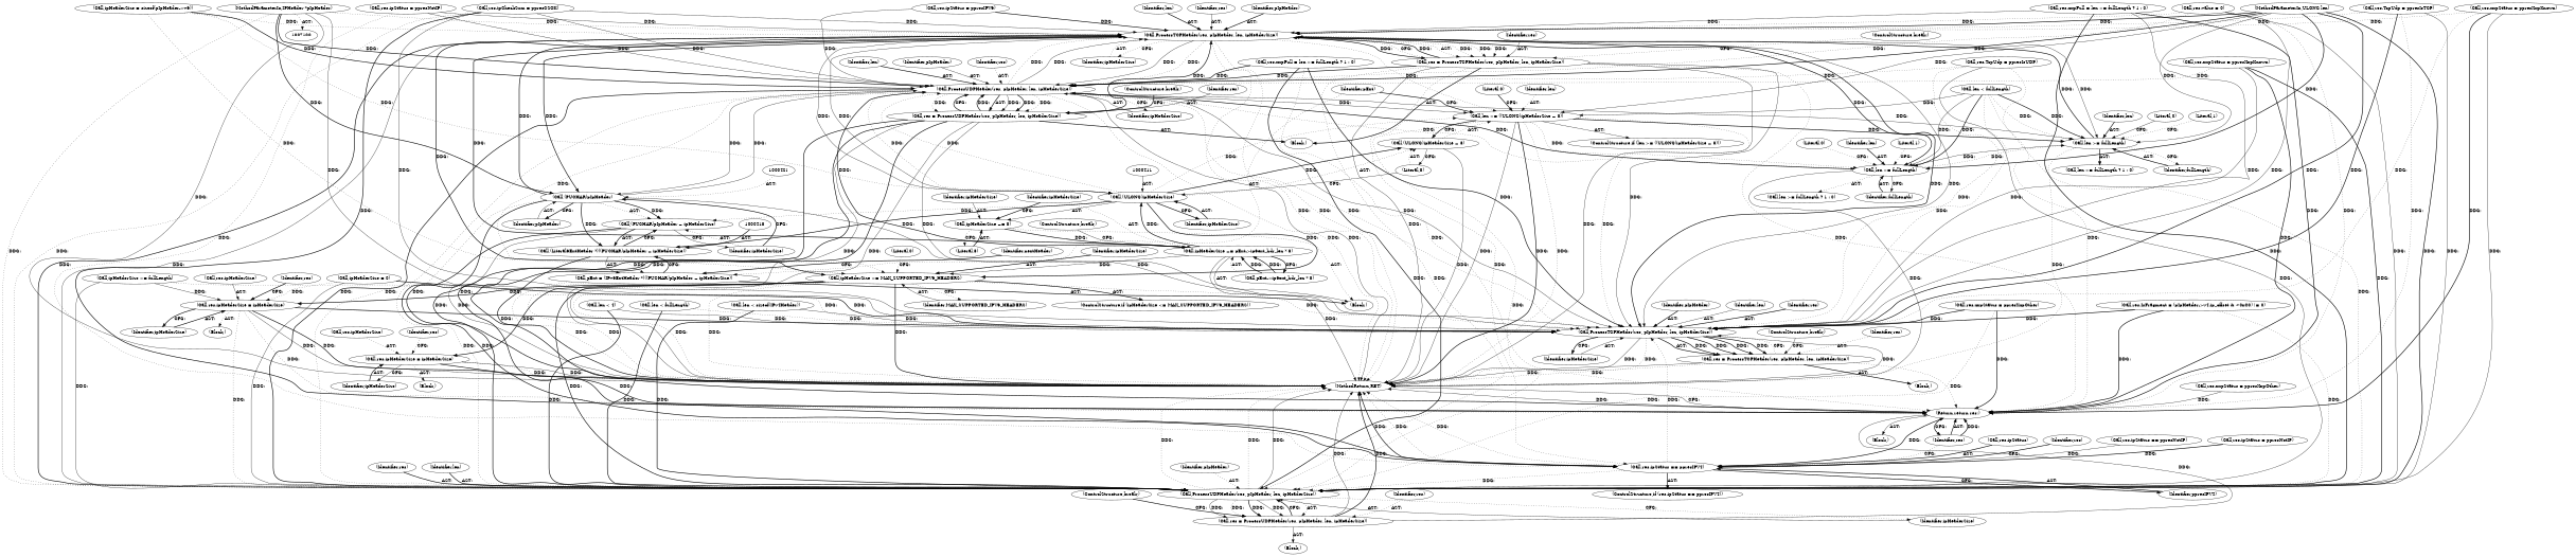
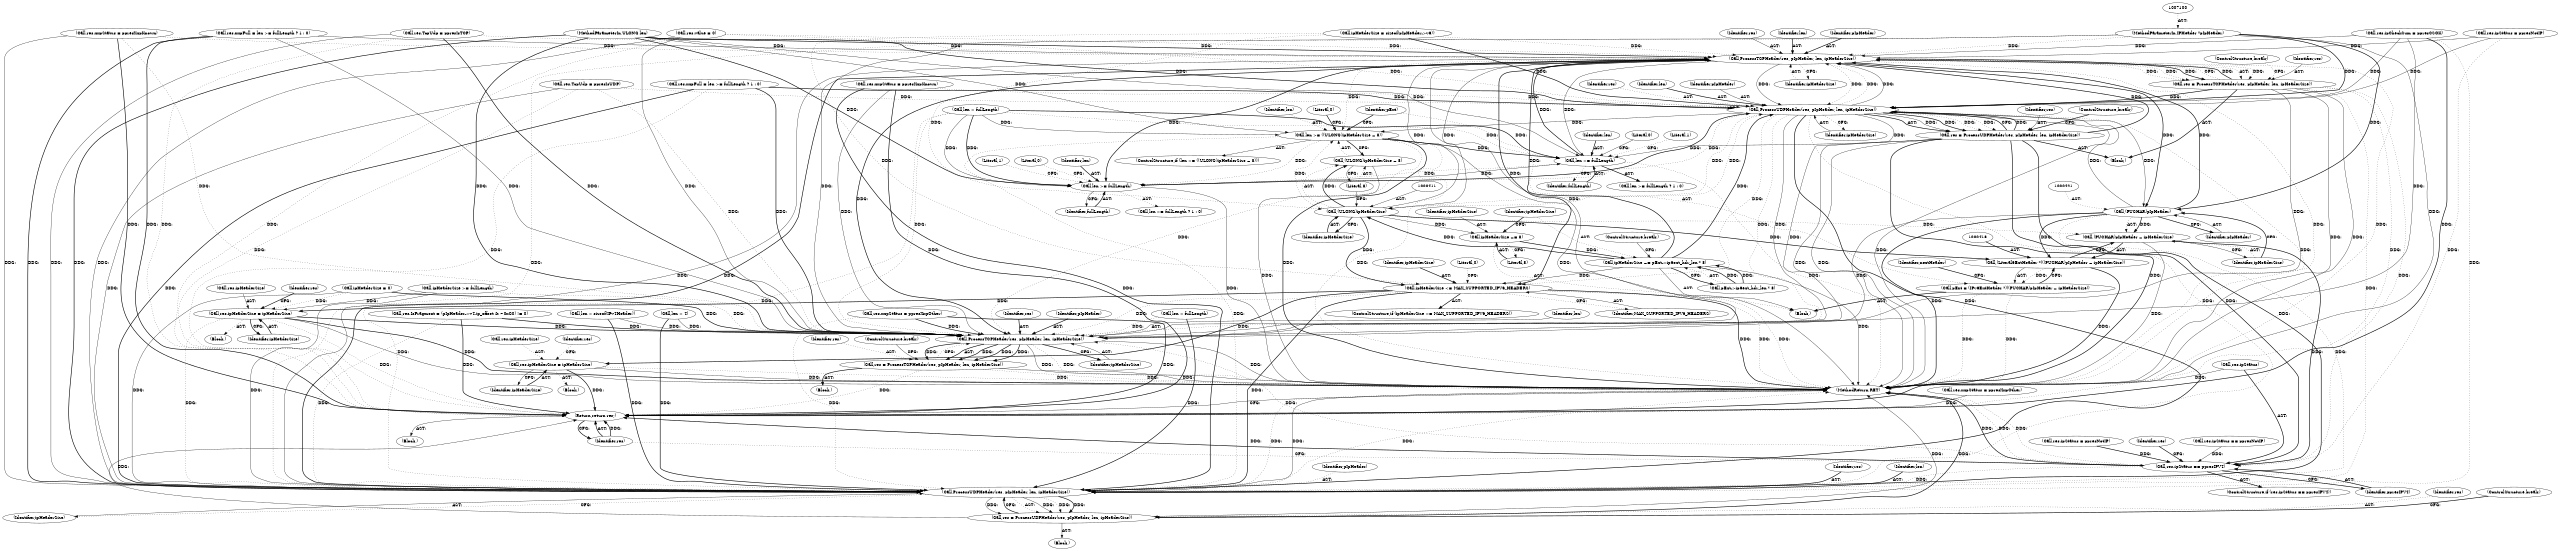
  digraph {
    edge [style=bold]
    n1 [label="(MethodParameterIn,IPHeader *pIpHeader)"]
    n2 [label="(Call,ProcessTCPHeader(res, pIpHeader, len, ipHeaderSize))"]
    n3 [label="(Call,ProcessUDPHeader(res, pIpHeader, len, ipHeaderSize))"]
    n4 [label="(Call,ProcessTCPHeader(res, pIpHeader, len, ipHeaderSize))"]
    n5 [label="(Call,ProcessUDPHeader(res, pIpHeader, len, ipHeaderSize))"]
    n6 [label="(Call,(PUCHAR)pIpHeader)"]
    n7 [label="(MethodReturn,RET)"]
    n8 [label=1007100]
    n9 [label="(Call,len >= fullLength)"]
    n10 [label="(Call,len >= fullLength)"]
    n11 [label="(Call,len >= ((ULONG)ipHeaderSize + 8))"]
    n12 [label="(Call,(ULONG)ipHeaderSize)"]
    n13 [label="(Call,ipHeaderSize <= MAX_SUPPORTED_IPV6_HEADERS)"]
    n14 [label="(Call,res = ProcessTCPHeader(res, pIpHeader, len, ipHeaderSize))"]
    n15 [label="(Identifier,ipHeaderSize)"]
    n16 [label="(Call,res = ProcessUDPHeader(res, pIpHeader, len, ipHeaderSize))"]
    n17 [label="(Identifier,ipHeaderSize)"]
    n18 [label="(Call,res = ProcessTCPHeader(res, pIpHeader, len, ipHeaderSize))"]
    n19 [label="(Identifier,ipHeaderSize)"]
    n20 [label="(Call,res = ProcessUDPHeader(res, pIpHeader, len, ipHeaderSize))"]
    n21 [label="(Identifier,ipHeaderSize)"]
    n22 [label="(Call,(Literal6ExtHeader *)((PUCHAR)pIpHeader + ipHeaderSize))"]
    n23 [label="(Call,(PUCHAR)pIpHeader + ipHeaderSize)"]
    n24 [label="(Identifier,pIpHeader)"]
    n25 [label="(Return,return res;)"]
    n26 [label="(Call,len >= fullLength ? 1 : 0)"]
    n27 [label="(Identifier,fullLength)"]
    n28 [label="(Call,len >= fullLength ? 1 : 0)"]
    n29 [label="(Identifier,fullLength)"]
    n30 [label="(Call,(ULONG)ipHeaderSize + 8)"]
    n31 [label="(ControlStructure,if (len >= ((ULONG)ipHeaderSize + 8)))"]
    n32 [label="(Call,ipHeaderSize += 8)"]
    n33 [label="(Identifier,ipHeaderSize)"]
    n34 [label="(Call,res.ipHeaderSize = ipHeaderSize)"]
    n35 [label="(Call,res.ipHeaderSize = ipHeaderSize)"]
    n36 [label="(ControlStructure,if (ipHeaderSize <= MAX_SUPPORTED_IPV6_HEADERS))"]
    n37 [label="(Identifier,MAX_SUPPORTED_IPV6_HEADERS)"]
    n38 [label="(Call,res.ipStatus == ppresIPV4)"]
    n39 [label="(Block,)"]
    n40 [label="(Identifier,ppresIPV4)"]
    n41 [label="(ControlStructure,if (res.ipStatus == ppresIPV4))"]
    n42 [label="(Identifier,res)"]
    n43 [label="(Block,)"]
    n44 [label="(Block,)"]
    n45 [label="(Block,)"]
    n46 [label="(Literal,8)"]
    n47 [label="(Call,pExt = (IPv6ExtHeader *)((PUCHAR)pIpHeader + ipHeaderSize))"]
    n48 [label="(Identifier,ipHeaderSize)"]
    n49 [label="(Block,)"]
    n50 [label="(Call,ipHeaderSize += pExt->ip6ext_hdr_len * 8)"]
    n51 [label="(Literal,8)"]
    n52 [label="(Call,pExt->ip6ext_hdr_len * 8)"]
    n53 [label="(Identifier,ipHeaderSize)"]
    n54 [label="(Block,)"]
    n55 [label="(Identifier,ipHeaderSize)"]
    n56 [label="(Block,)"]
    n57 [label="(Call,len < sizeof(IPv4Header))"]
    n58 [label="(Call,res.ipCheckSum = ppresCSOK)"]
    n59 [label="(Identifier,res)"]
    n60 [label="(Identifier,pIpHeader)"]
    n61 [label="(Identifier,res)"]
    n62 [label="(Call,res.IsFragment = (pIpHeader->v4.ip_offset & ~0xC0) != 0)"]
    n63 [label="(Call,res.xxpStatus = ppresXxpKnown)"]
    n64 [label="(Call,res.ipHeaderSize)"]
    n65 [label="(Literal,1)"]
    n66 [label="(Identifier,ipHeaderSize)"]
    n67 [label="(Call,ipHeaderSize = 0)"]
    n68 [label="(Call,ipHeaderSize >= fullLength)"]
    n69 [label="(Call,res.ipStatus = ppresNotIP)"]
    n70 [label="(Identifier,res)"]
    n71 [label="(Identifier,res)"]
    n72 [label="(Identifier,res)"]
    n73 [label="(Literal,0)"]
    n74 [label="(Literal,0)"]
    n75 [label="(Call,res.ipHeaderSize)"]
    n76 [label="(Call,len < fullLength)"]
    n77 [label="(Identifier,len)"]
    n78 [label="(Call,len < 4)"]
    n79 [label="(Call,res.TcpUdp = ppresIsUDP)"]
    n80 [label="(Identifier,res)"]
    n81 [label="(Identifier,len)"]
    n82 [label="(Call,res.xxpStatus = ppresXxpOther)"]
    n83 [label="(Call,res.xxpFull = len >= fullLength ? 1 : 0)"]
    n84 [label="(Call,res.ipStatus = ppresNotIP)"]
    n85 [label="(MethodParameterIn,ULONG len)"]
    n86 [label="(Identifier,len)"]
    n87 [label="(Call,res.TcpUdp = ppresIsTCP)"]
    n88 [label="(Identifier,res)"]
    n89 [label="(Call,res.value = 0)"]
    n90 [label="(Call,res.ipStatus)"]
    n91 [label="(ControlStructure,break;)"]
    n92 [label="(Identifier,len)"]
    n93 [label="(Literal,0)"]
    n94 [label="(Identifier,res)"]
    n95 [label="(ControlStructure,break;)"]
    n96 [label="(Call,res.xxpFull = len >= fullLength ? 1 : 0)"]
    n97 [label="(Call,res.xxpStatus = ppresXxpOther)"]
    n98 [label="(Identifier,res)"]
    n99 [label="(ControlStructure,break;)"]
    n100 [label="(Identifier,res)"]
    n101 [label="(Identifier,res)"]
    n102 [label="(ControlStructure,break;)"]
    n103 [label="(Call,res.ipStatus == ppresNotIP)"]
    n104 [label="(ControlStructure,break;)"]
    n105 [label="(Call,len < fullLength)"]
    n106 [label="(Identifier,len)"]
    n107 [label="(Identifier,ipHeaderSize)"]
    n108 [label="(Identifier,pIpHeader)"]
    n109 [label="(Identifier,nextHeader)"]
    n110 [label="(Literal,0)"]
    n111 [label="(Literal,1)"]
    n112 [label="(Call,ipHeaderSize = sizeof(pIpHeader->v6))"]
    n113 [label="(Identifier,ipHeaderSize)"]
    n114 [label="(Identifier,len)"]
-   n115 [label="(Call,res.ipStatus = ppresIPV6)"]
    n116 [label="(Call,res.xxpStatus = ppresXxpKnown)"]
    n117 [label="(Identifier,pExt)"]
    n118 [label="(Identifier,len)"]
    n119 [label="(Identifier,pIpHeader)"]
    n120 [label="(Identifier,pIpHeader)"]
    1000411
    1000418
    1000421
    n1 -> n2 [label="DDG: " style=dotted]
    n1 -> n3 [label="DDG: "]
    n1 -> n4 [label="DDG: " style=solid]
    n1 -> n5 [label="DDG: " style=dotted]
    n1 -> n6 [label="DDG: "]
    n1 -> n7 [label="DDG: " style=solid]
-   n1 -> n8 [label="AST: " style=dotted]
+   n8 -> n1 [label="AST: " style=dotted]
    n2 -> n3 [label="DDG: " style=solid]
    n2 -> n3 [label="DDG: " style=dotted]
    n2 -> n4 [label="DDG: "]
    n2 -> n4 [label="DDG: " style=solid]
    n2 -> n5 [label="DDG: " style=solid]
    n2 -> n5 [label="DDG: "]
    n2 -> n6 [label="DDG: "]
    n2 -> n7 [label="DDG: " style=dotted]
    n2 -> n7 [label="DDG: " style=dotted]
    n2 -> n9 [label="DDG: " style=solid]
    n2 -> n10 [label="DDG: "]
    n2 -> n11 [label="DDG: " style=dotted]
    n2 -> n12 [label="DDG: " style=solid]
    n2 -> n13 [label="DDG: "]
    n2 -> n14 [label="AST: " style=dotted]
    n2 -> n14 [label="DDG: " style=dotted]
    n2 -> n14 [label="DDG: " style=dotted]
    n2 -> n14 [label="DDG: " style=dotted]
    n2 -> n14 [label="DDG: "]
    n2 -> n15 [label="CFG: " style=dotted]
    n3 -> n2 [label="DDG: " style=dotted]
    n3 -> n2 [label="DDG: " style=solid]
    n3 -> n4 [label="DDG: " style=dotted]
    n3 -> n4 [label="DDG: " style=solid]
    n3 -> n5 [label="DDG: "]
    n3 -> n5 [label="DDG: " style=dotted]
    n3 -> n6 [label="DDG: " style=solid]
    n3 -> n7 [label="DDG: " style=solid]
    n3 -> n7 [label="DDG: " style=dotted]
    n3 -> n9 [label="DDG: " style=solid]
    n3 -> n10 [label="DDG: " style=dotted]
    n3 -> n11 [label="DDG: " style=solid]
    n3 -> n12 [label="DDG: " style=dotted]
    n3 -> n13 [label="DDG: " style=dotted]
    n3 -> n16 [label="AST: "]
    n3 -> n16 [label="DDG: " style=solid]
    n3 -> n16 [label="DDG: "]
    n3 -> n16 [label="DDG: " style=dotted]
    n3 -> n16 [label="DDG: " style=dotted]
    n3 -> n17 [label="CFG: " style=dotted]
    n4 -> n7 [label="DDG: " style=solid]
    n4 -> n7 [label="DDG: " style=dotted]
    n4 -> n7 [label="DDG: " style=solid]
    n4 -> n18 [label="AST: "]
    n4 -> n18 [label="DDG: "]
    n4 -> n18 [label="DDG: "]
    n4 -> n18 [label="DDG: "]
    n4 -> n18 [label="DDG: "]
    n4 -> n19 [label="CFG: "]
    n5 -> n7 [label="DDG: " style=dotted]
    n5 -> n7 [label="DDG: " style=solid]
    n5 -> n7 [label="DDG: " style=dotted]
    n5 -> n20 [label="AST: " style=dotted]
    n5 -> n20 [label="DDG: " style=solid]
    n5 -> n20 [label="DDG: " style=dotted]
    n5 -> n20 [label="DDG: "]
    n5 -> n20 [label="DDG: " style=solid]
    n5 -> n21 [label="CFG: " style=dotted]
    n6 -> n2 [label="DDG: "]
    n6 -> n3 [label="DDG: " style=solid]
    n6 -> n4 [label="DDG: " style=solid]
    n6 -> n5 [label="DDG: " style=dotted]
    n6 -> n7 [label="DDG: "]
    n6 -> n22 [label="DDG: "]
    n6 -> n23 [label="AST: " style=dotted]
    n6 -> n23 [label="DDG: "]
    n6 -> n24 [label="CFG: "]
    n7 -> n25 [label="CFG: " style=solid]
    n9 -> n2 [label="DDG: "]
    n9 -> n7 [label="DDG: " style=dotted]
    n9 -> n10 [label="DDG: " style=solid]
    n9 -> n26 [label="AST: "]
    n9 -> n27 [label="CFG: " style=dotted]
    n10 -> n3 [label="DDG: "]
    n10 -> n7 [label="DDG: " style=solid]
    n10 -> n9 [label="DDG: " style=dotted]
    n10 -> n28 [label="AST: " style=dotted]
    n10 -> n29 [label="CFG: " style=solid]
    n11 -> n4 [label="DDG: " style=dotted]
    n11 -> n5 [label="DDG: " style=dotted]
    n11 -> n7 [label="DDG: " style=dotted]
    n11 -> n7 [label="DDG: " style=solid]
    n11 -> n7 [label="DDG: "]
    n11 -> n9 [label="DDG: "]
    n11 -> n10 [label="DDG: " style=dotted]
    n11 -> n30 [label="CFG: "]
    n11 -> n31 [label="AST: " style=solid]
    n12 -> n2 [label="DDG: " style=solid]
    n12 -> n3 [label="DDG: " style=dotted]
    n12 -> n11 [label="DDG: " style=dotted]
    n12 -> n13 [label="DDG: "]
    n12 -> n22 [label="DDG: "]
    n12 -> n23 [label="DDG: " style=dotted]
    n12 -> n30 [label="AST: " style=dotted]
    n12 -> n30 [label="DDG: "]
-   n12 -> n32 [label="AST: " style=solid]
+   n12 -> n32 [label="DDG: " style=solid]
    n12 -> n33 [label="CFG: "]
    n13 -> n4 [label="DDG: " style=dotted]
    n13 -> n5 [label="DDG: "]
    n13 -> n7 [label="DDG: "]
    n13 -> n7 [label="DDG: " style=dotted]
    n13 -> n7 [label="DDG: " style=dotted]
    n13 -> n34 [label="DDG: "]
    n13 -> n35 [label="DDG: "]
    n13 -> n36 [label="AST: "]
    n13 -> n37 [label="CFG: " style=dotted]
    n14 -> n2 [label="CFG: " style=dotted]
    n14 -> n2 [label="DDG: "]
    n14 -> n3 [label="DDG: "]
    n14 -> n4 [label="DDG: " style=solid]
    n14 -> n5 [label="DDG: " style=dotted]
    n14 -> n7 [label="DDG: " style=solid]
    n14 -> n7 [label="DDG: " style=solid]
    n14 -> n25 [label="DDG: " style=dotted]
    n14 -> n38 [label="DDG: " style=dotted]
    n14 -> n39 [label="AST: "]
    n15 -> n2 [label="AST: " style=dotted]
    n16 -> n2 [label="DDG: "]
    n16 -> n3 [label="CFG: "]
    n16 -> n3 [label="DDG: "]
    n16 -> n4 [label="DDG: " style=solid]
    n16 -> n5 [label="DDG: "]
    n16 -> n7 [label="DDG: " style=solid]
    n16 -> n7 [label="DDG: " style=solid]
    n16 -> n25 [label="DDG: "]
    n16 -> n38 [label="DDG: "]
    n16 -> n39 [label="AST: "]
    n17 -> n3 [label="AST: " style=solid]
    n18 -> n4 [label="CFG: " style=dotted]
    n18 -> n7 [label="DDG: " style=dotted]
    n18 -> n7 [label="DDG: " style=solid]
    n18 -> n25 [label="DDG: " style=dotted]
    n18 -> n44 [label="AST: "]
    n19 -> n4 [label="AST: " style=solid]
    n20 -> n5 [label="CFG: "]
    n20 -> n7 [label="DDG: " style=solid]
    n20 -> n7 [label="DDG: "]
    n20 -> n25 [label="DDG: " style=solid]
    n20 -> n45 [label="AST: " style=solid]
    n21 -> n5 [label="AST: " style=solid]
    n22 -> n7 [label="DDG: "]
    n22 -> n23 [label="CFG: "]
    n22 -> n47 [label="AST: " style=solid]
    n22 -> n47 [label="DDG: " style=dotted]
    n23 -> n7 [label="DDG: " style=solid]
    n23 -> n22 [label="AST: "]
    n23 -> n38 [label="DDG: "]
    n23 -> n48 [label="CFG: " style=solid]
    n24 -> n6 [label="AST: " style=solid]
-   n25 -> n7 [label="DDG: " style=solid]
+   n90 -> n7 [label="DDG: " style=solid]
    n25 -> n42 [label="CFG: "]
    n25 -> n43 [label="AST: " style=solid]
    n27 -> n9 [label="AST: "]
    n29 -> n10 [label="AST: "]
    n30 -> n7 [label="DDG: " style=solid]
    n30 -> n11 [label="AST: " style=dotted]
    n30 -> n46 [label="CFG: " style=solid]
    n32 -> n49 [label="AST: " style=dotted]
    n32 -> n50 [label="DDG: "]
    n32 -> n51 [label="CFG: " style=dotted]
    n33 -> n12 [label="AST: "]
    n34 -> n7 [label="DDG: " style=solid]
    n34 -> n7 [label="DDG: " style=dotted]
    n34 -> n25 [label="DDG: "]
    n34 -> n53 [label="CFG: " style=solid]
    n34 -> n54 [label="AST: " style=dotted]
    n35 -> n4 [label="DDG: "]
    n35 -> n5 [label="DDG: " style=dotted]
    n35 -> n7 [label="DDG: " style=solid]
    n35 -> n7 [label="DDG: "]
    n35 -> n25 [label="DDG: " style=dotted]
    n35 -> n55 [label="CFG: "]
    n35 -> n56 [label="AST: " style=dotted]
    n37 -> n13 [label="AST: " style=solid]
    n38 -> n4 [label="DDG: " style=dotted]
    n38 -> n5 [label="DDG: " style=dotted]
    n38 -> n7 [label="DDG: "]
    n38 -> n7 [label="DDG: " style=dotted]
    n38 -> n7 [label="DDG: " style=dotted]
    n38 -> n25 [label="DDG: "]
    n38 -> n40 [label="CFG: "]
    n38 -> n41 [label="AST: "]
    n40 -> n38 [label="AST: "]
    n42 -> n25 [label="AST: "]
    n42 -> n25 [label="DDG: "]
    n42 -> n38 [label="CFG: " style=dotted]
    n46 -> n12 [label="CFG: " style=solid]
    n46 -> n30 [label="AST: " style=dotted]
    n47 -> n7 [label="DDG: " style=dotted]
    n47 -> n7 [label="DDG: " style=dotted]
    n47 -> n22 [label="CFG: "]
    n47 -> n49 [label="AST: "]
    n48 -> n6 [label="CFG: "]
    n48 -> n23 [label="AST: " style=dotted]
    n50 -> n2 [label="DDG: "]
    n50 -> n3 [label="DDG: "]
    n50 -> n7 [label="DDG: " style=solid]
    n50 -> n12 [label="DDG: "]
    n50 -> n13 [label="DDG: " style=solid]
    n50 -> n49 [label="AST: " style=solid]
    n50 -> n52 [label="CFG: "]
    n51 -> n32 [label="AST: "]
    n52 -> n50 [label="AST: " style=dotted]
    n52 -> n50 [label="DDG: "]
    n52 -> n50 [label="DDG: "]
    n53 -> n34 [label="AST: "]
    n55 -> n35 [label="AST: "]
    n57 -> n4 [label="DDG: " style=solid]
    n57 -> n5 [label="DDG: "]
    n58 -> n2 [label="DDG: " style=solid]
    n58 -> n3 [label="DDG: " style=solid]
    n58 -> n4 [label="DDG: " style=solid]
    n58 -> n5 [label="DDG: " style=dotted]
    n58 -> n25 [label="DDG: "]
    n59 -> n2 [label="AST: " style=solid]
    n60 -> n5 [label="AST: " style=dotted]
    n61 -> n20 [label="AST: " style=dotted]
    n62 -> n4 [label="DDG: "]
    n62 -> n5 [label="DDG: " style=dotted]
    n62 -> n25 [label="DDG: "]
    n63 -> n2 [label="DDG: " style=dotted]
    n63 -> n4 [label="DDG: " style=dotted]
    n63 -> n5 [label="DDG: " style=solid]
    n63 -> n25 [label="DDG: "]
    n64 -> n34 [label="AST: " style=dotted]
    n65 -> n10 [label="CFG: " style=dotted]
    n66 -> n13 [label="AST: "]
    n67 -> n4 [label="DDG: "]
    n67 -> n5 [label="DDG: " style=solid]
    n67 -> n35 [label="DDG: " style=dotted]
    n68 -> n4 [label="DDG: " style=dotted]
    n68 -> n5 [label="DDG: " style=solid]
    n68 -> n35 [label="DDG: " style=solid]
    n69 -> n38 [label="DDG: "]
    n70 -> n14 [label="AST: " style=solid]
    n71 -> n3 [label="AST: " style=dotted]
    n72 -> n18 [label="AST: " style=dotted]
    n73 -> n13 [label="CFG: " style=dotted]
    n74 -> n10 [label="CFG: " style=dotted]
    n75 -> n35 [label="AST: " style=solid]
    n76 -> n4 [label="DDG: " style=dotted]
    n76 -> n5 [label="DDG: " style=dotted]
    n76 -> n9 [label="DDG: " style=dotted]
    n76 -> n9 [label="DDG: "]
    n76 -> n10 [label="DDG: " style=solid]
    n76 -> n10 [label="DDG: "]
    n76 -> n11 [label="DDG: " style=solid]
    n77 -> n3 [label="AST: "]
    n78 -> n4 [label="DDG: " style=solid]
    n78 -> n5 [label="DDG: "]
    n79 -> n3 [label="DDG: " style=dotted]
    n79 -> n4 [label="DDG: " style=dotted]
    n79 -> n5 [label="DDG: " style=solid]
    n79 -> n25 [label="DDG: " style=dotted]
    n80 -> n4 [label="AST: "]
    n81 -> n2 [label="AST: "]
    n82 -> n4 [label="DDG: "]
    n82 -> n5 [label="DDG: " style=dotted]
    n82 -> n25 [label="DDG: "]
    n83 -> n2 [label="DDG: " style=solid]
    n83 -> n4 [label="DDG: " style=solid]
    n83 -> n5 [label="DDG: "]
    n83 -> n25 [label="DDG: "]
    n84 -> n2 [label="DDG: " style=solid]
    n84 -> n3 [label="DDG: " style=solid]
    n84 -> n38 [label="DDG: " style=dotted]
    n85 -> n2 [label="DDG: "]
    n85 -> n3 [label="DDG: "]
    n85 -> n4 [label="DDG: "]
    n85 -> n5 [label="DDG: "]
    n85 -> n9 [label="DDG: " style=solid]
    n85 -> n10 [label="DDG: "]
    n85 -> n11 [label="DDG: " style=solid]
    n86 -> n10 [label="AST: "]
    n87 -> n2 [label="DDG: " style=dotted]
    n87 -> n4 [label="DDG: "]
    n87 -> n5 [label="DDG: " style=solid]
    n87 -> n25 [label="DDG: " style=dotted]
    n88 -> n35 [label="CFG: "]
    n89 -> n2 [label="DDG: " style=dotted]
    n89 -> n3 [label="DDG: " style=dotted]
    n89 -> n4 [label="DDG: " style=solid]
    n89 -> n5 [label="DDG: " style=solid]
    n89 -> n25 [label="DDG: " style=dotted]
    n90 -> n38 [label="AST: "]
    n91 -> n14 [label="CFG: " style=dotted]
    n92 -> n11 [label="AST: " style=dotted]
    n93 -> n11 [label="CFG: "]
    n94 -> n34 [label="CFG: " style=dotted]
    n95 -> n50 [label="CFG: " style=solid]
    n96 -> n3 [label="DDG: "]
    n96 -> n4 [label="DDG: "]
    n96 -> n5 [label="DDG: "]
    n96 -> n25 [label="DDG: " style=dotted]
    n97 -> n25 [label="DDG: " style=solid]
    n98 -> n38 [label="CFG: "]
    n99 -> n16 [label="CFG: "]
    n100 -> n16 [label="AST: " style=solid]
    n101 -> n5 [label="AST: "]
    n102 -> n20 [label="CFG: "]
    n103 -> n38 [label="DDG: " style=solid]
    n104 -> n18 [label="CFG: " style=solid]
    n105 -> n4 [label="DDG: " style=dotted]
    n105 -> n5 [label="DDG: "]
    n106 -> n9 [label="AST: "]
    n107 -> n32 [label="CFG: "]
    n107 -> n50 [label="AST: " style=dotted]
    n108 -> n4 [label="AST: "]
    n109 -> n47 [label="CFG: "]
    n110 -> n9 [label="CFG: " style=solid]
    n111 -> n9 [label="CFG: " style=dotted]
    n112 -> n2 [label="DDG: " style=dotted]
    n112 -> n3 [label="DDG: "]
    n112 -> n12 [label="DDG: " style=dotted]
    n112 -> n13 [label="DDG: " style=dotted]
    n113 -> n32 [label="AST: " style=solid]
    n114 -> n4 [label="AST: " style=solid]
-   n115 -> n2 [label="DDG: "]
-   n115 -> n3 [label="DDG: " style=solid]
    n116 -> n3 [label="DDG: " style=dotted]
    n116 -> n4 [label="DDG: " style=solid]
    n116 -> n5 [label="DDG: "]
    n116 -> n25 [label="DDG: "]
    n117 -> n11 [label="CFG: "]
    n117 -> n47 [label="AST: " style=dotted]
    n118 -> n5 [label="AST: "]
    n119 -> n2 [label="AST: "]
    n120 -> n3 [label="AST: " style=solid]
    1000411 -> n12 [label="AST: " style=solid]
    1000418 -> n22 [label="AST: "]
    1000421 -> n6 [label="AST: " style=dotted]
  }
